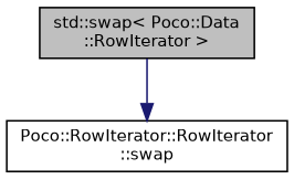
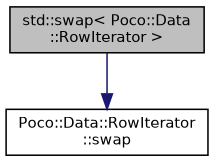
  digraph {
    rankdir=TB
    node [color=black fontname=Helvetica fontsize=10 shape=record style=filled]
    n1 [fillcolor=grey75 fontcolor=black height=0.2 label="std::swap\< Poco::Data\l::RowIterator \>" width=0.4]
-   n2 [fillcolor=white height=0.2 label="Poco::RowIterator::RowIterator\l::swap" width=0.4]
+   n2 [fillcolor=white height=0.2 label="Poco::Data::RowIterator\l::swap" width=0.4]
    n1 -> n2 [color=midnightblue fontname=Helvetica fontsize=10 labelfontname=Helvetica labelfontsize=10 style=solid]
  }
